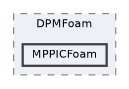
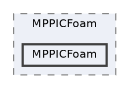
  digraph {
    compound=true
    n1 [color=grey25 fillcolor="#edf0f7" fontname=Helvetica fontsize=10 height=0.2 label=MPPICFoam shape=box style="filled,bold" width=0.4]
    subgraph cluster_1 {
      bgcolor="#edf0f7"
      fontname=Helvetica
      fontsize=10
-     label=DPMFoam
+     label=MPPICFoam
      pencolor=grey50
      style="filled,dashed"
      n1
    }
  }
